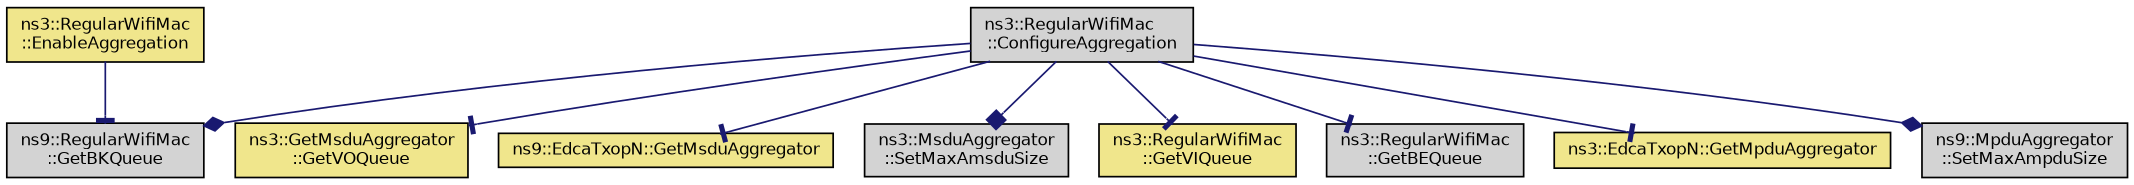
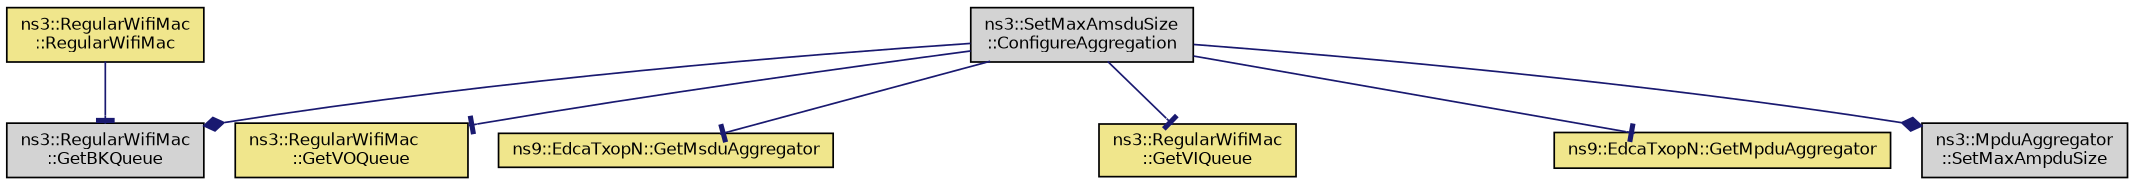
  digraph {
    rankdir=TB
    node [color=black fillcolor=khaki fontname=Helvetica fontsize=10 shape=record style=filled]
    edge [arrowhead=tee color=midnightblue fontname=Helvetica fontsize=10 labelfontname=Helvetica labelfontsize=10 style=solid]
-   n1 [fontcolor=black height=0.2 label="ns3::RegularWifiMac\l::EnableAggregation" width=0.4]
-   n2 [fillcolor=lightgrey height=0.2 label="ns9::RegularWifiMac\l::GetBKQueue" width=0.4]
-   n3 [fillcolor=lightgrey height=0.2 label="ns3::RegularWifiMac\l::ConfigureAggregation" width=0.4]
-   n4 [height=0.2 label="ns3::GetMsduAggregator\l::GetVOQueue" width=0.4]
+   n1 [fontcolor=black height=0.2 label="ns3::RegularWifiMac\l::RegularWifiMac" width=0.4]
+   n2 [fillcolor=lightgrey height=0.2 label="ns3::RegularWifiMac\l::GetBKQueue" width=0.4]
+   n3 [fillcolor=lightgrey height=0.2 label="ns3::SetMaxAmsduSize\l::ConfigureAggregation" width=0.4]
+   n4 [height=0.2 label="ns3::RegularWifiMac\l::GetVOQueue" width=0.4]
    n5 [height=0.2 label="ns9::EdcaTxopN::GetMsduAggregator" width=0.4]
-   n6 [fillcolor=lightgrey height=0.2 label="ns3::MsduAggregator\l::SetMaxAmsduSize" width=0.4]
    n7 [height=0.2 label="ns3::RegularWifiMac\l::GetVIQueue" width=0.4]
-   n8 [fillcolor=lightgrey height=0.2 label="ns3::RegularWifiMac\l::GetBEQueue" width=0.4]
-   n9 [height=0.2 label="ns3::EdcaTxopN::GetMpduAggregator" width=0.4]
-   n10 [fillcolor=lightgrey height=0.2 label="ns9::MpduAggregator\l::SetMaxAmpduSize" width=0.4]
+   n9 [height=0.2 label="ns9::EdcaTxopN::GetMpduAggregator" width=0.4]
+   n10 [fillcolor=lightgrey height=0.2 label="ns3::MpduAggregator\l::SetMaxAmpduSize" width=0.4]
    n1 -> n2
    n3 -> n2 [arrowhead=diamond]
    n3 -> n4
    n3 -> n5
-   n3 -> n6 [arrowhead=box]
    n3 -> n7
-   n3 -> n8
    n3 -> n9
    n3 -> n10 [arrowhead=diamond]
  }
